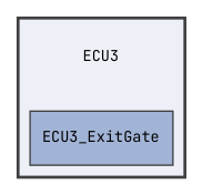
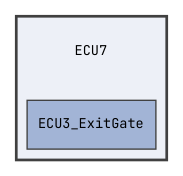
  digraph {
    compound=true
    rankdir=LR
    fontname="JetBrains Mono"
    node [fontname="JetBrains Mono" fontsize=10]
-   n1 [label=ECU3 shape=plaintext]
+   n1 [label=ECU7 shape=plaintext]
    n2 [color=grey25 fillcolor="#a2b4d6" label=ECU3_ExitGate shape=box style="filled,"]
    subgraph cluster_1 {
      bgcolor="#edf0f7"
      fontsize=10
      pencolor=grey25
      style="filled,bold,"
      n1
      n2
    }
  }
